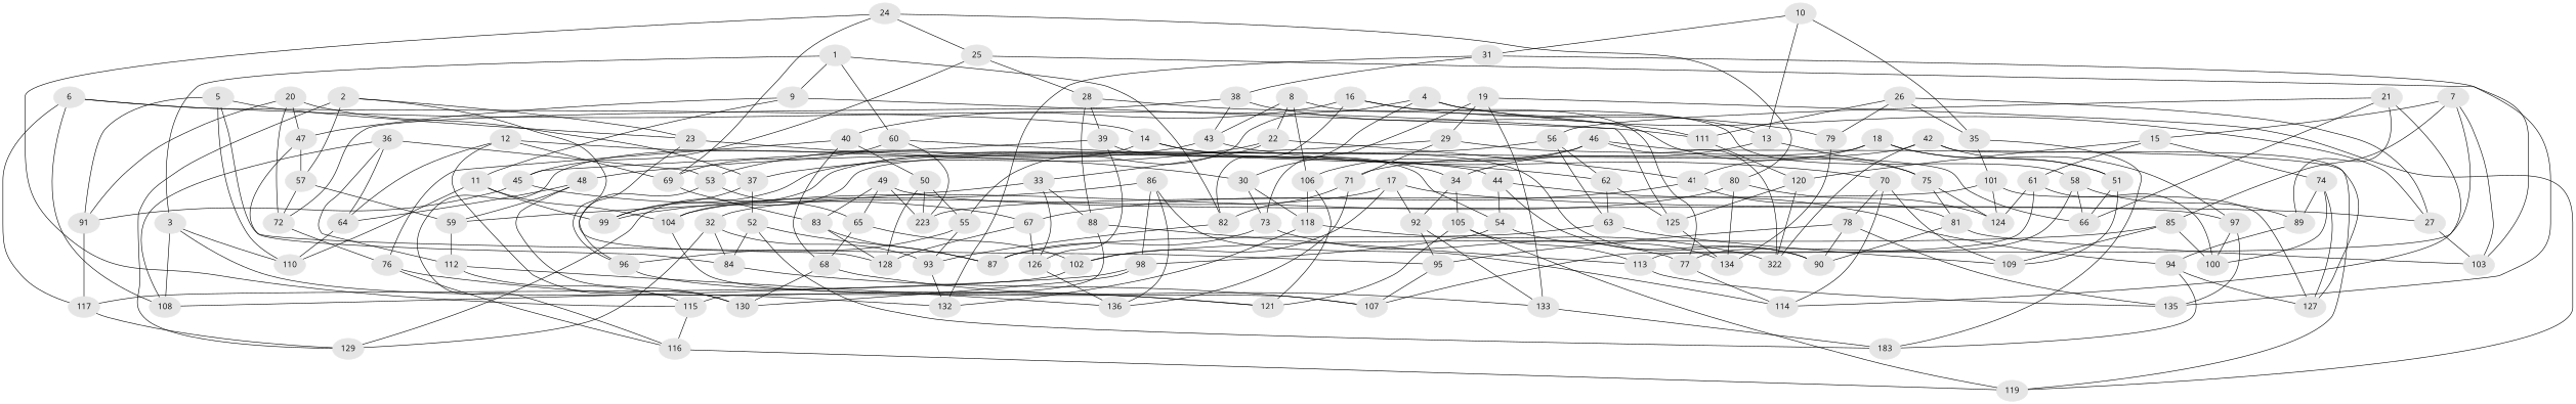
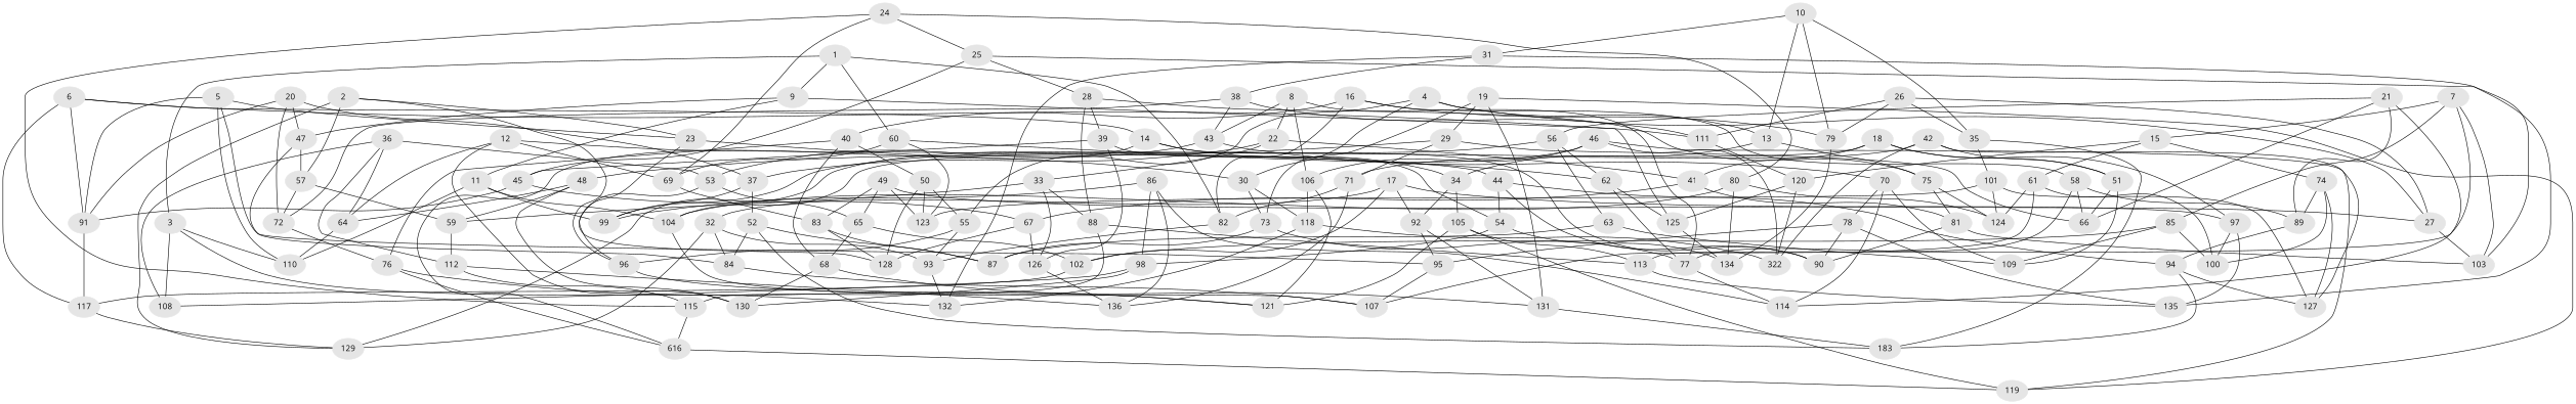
  graph {
    fontname="Open Sans"
    node [color=gray90 fontname="Open Sans" style=filled]
    edge [fontname="Open Sans"]
    1
    3
    9
    60
    82
    108
    110
    132
    11
    47
    125
    69
-   123 [label=223]
+   123
    62
    93
    2
    23
    57
    96
    129
    30
    128
    72
    59
    121
    4
    13
    27
    55
    34
    75
    103
    73
    118
    5
    91
    95
    117
    107
    6
    14
    111
    90
-   116
+   116 [label=616]
    120
    7
    15
    85
    113
    61
    74
    102
    109
    100
    135
    8
    22
    43
    77
    106
    41
    37
    33
    53
    70
    114
    99
    104
    84
    134
    10
    31
    35
    79
    38
    101
    n77 [label=183]
    12
    44
    64
    130
    54
    94
    83
    92
    105
    81
    124
    119
    89
    127
    n92 [label=322]
    16
    40
    58
    50
    68
    76
    66
    17
    32
-   131 [label=133]
+   131
    18
    51
    97
    67
    19
    29
    48
    71
    87
    20
    52
    21
    56
    63
    88
    126
    24
    25
    80
    115
    28
    45
    39
    26
    136
    112
    36
    65
    98
    42
    78
    46
    49
    86
    1 -- 3
    1 -- 9
    1 -- 60
    1 -- 82
    3 -- 108
    3 -- 110
    3 -- 132
    9 -- 11
    9 -- 47
    9 -- 125
    60 -- 69
    60 -- 123
    60 -- 62
    82 -- 93
    11 -- 110
    11 -- 99
    11 -- 104
    47 -- 57
    47 -- 84
    125 -- 134
    69 -- 83
    62 -- 125
-   62 -- 63
+   62 -- 77
    93 -- 132
    2 -- 23
    2 -- 57
    2 -- 96
    2 -- 129
    23 -- 30
    23 -- 128
    57 -- 72
    57 -- 59
    96 -- 121
    30 -- 73
    30 -- 118
    72 -- 76
    59 -- 112
    4 -- 30
    4 -- 13
    4 -- 27
    4 -- 55
    13 -- 34
    13 -- 75
    27 -- 103
    55 -- 93
    55 -- 96
    34 -- 92
    34 -- 105
    75 -- 81
    75 -- 124
    73 -- 77
    73 -- 87
    118 -- 132
    118 -- n92
    5 -- 110
    5 -- 23
    5 -- 91
    5 -- 95
    91 -- 117
    95 -- 107
    117 -- 129
-   6 -- 108
+   6 -- 91
    6 -- 117
    6 -- 14
    6 -- 111
    14 -- 34
    14 -- 90
    14 -- 116
    111 -- 120
    116 -- 119
    120 -- 125
    120 -- n92
    7 -- 103
    7 -- 15
    7 -- 85
    7 -- 113
    15 -- 120
    15 -- 61
    15 -- 74
    85 -- 102
    85 -- 109
    85 -- 100
    113 -- 135
    61 -- 107
    61 -- 100
    61 -- 124
    74 -- 100
    74 -- 89
    74 -- 127
    102 -- 117
    8 -- 22
    8 -- 43
    8 -- 77
    8 -- 106
    22 -- 41
    22 -- 37
    22 -- 33
    43 -- 53
    43 -- 70
    77 -- 114
    106 -- 121
    106 -- 118
    41 -- 81
    41 -- 67
    37 -- 99
    37 -- 52
    33 -- 59
    33 -- 88
    33 -- 126
    53 -- 96
    53 -- 65
    70 -- 109
    70 -- 114
    70 -- 78
    104 -- 107
    84 -- 107
    10 -- 13
    10 -- 31
    10 -- 35
+   10 -- 79
    31 -- 132
    31 -- 103
    31 -- 38
    35 -- 101
    35 -- n77
    79 -- 134
    38 -- 72
    38 -- 111
    38 -- 43
    101 -- 123
    101 -- 124
    101 -- 127
    12 -- 69
    12 -- 44
    12 -- 64
    12 -- 130
    44 -- 90
    44 -- 54
    44 -- 94
    64 -- 110
    54 -- 134
    54 -- 98
    94 -- n77
    94 -- 127
    83 -- 128
    83 -- 87
    92 -- 95
    92 -- 131
    105 -- 121
    105 -- 113
    105 -- 119
    81 -- 103
    81 -- 90
    89 -- 94
    16 -- 82
    16 -- 79
    16 -- 40
    16 -- 58
    40 -- 50
    40 -- 68
    40 -- 76
    58 -- 77
    58 -- 89
    58 -- 66
    50 -- 123
    50 -- 128
    50 -- 55
    68 -- 130
    68 -- 131
    76 -- 121
    76 -- 116
    17 -- 27
    17 -- 102
    17 -- 92
    17 -- 32
    32 -- 93
    32 -- 129
    32 -- 84
    131 -- n77
    18 -- 41
    18 -- 104
    18 -- 51
    18 -- 97
    51 -- 109
    51 -- 66
    97 -- 100
    97 -- 135
    67 -- 128
    67 -- 126
    19 -- 73
    19 -- 119
    19 -- 131
    19 -- 29
    29 -- 66
    29 -- 48
    29 -- 71
    48 -- 59
    48 -- 64
    48 -- 130
    71 -- 82
    71 -- 136
    20 -- 47
    20 -- 72
    20 -- 91
    20 -- 37
    52 -- 84
    52 -- n77
    52 -- 87
    21 -- 114
    21 -- 89
    21 -- 66
    21 -- 56
    56 -- 62
    56 -- 99
    56 -- 63
    63 -- 109
    63 -- 87
    88 -- 113
    88 -- 115
    126 -- 136
    24 -- 69
    24 -- 25
    24 -- 80
    24 -- 115
    25 -- 135
    25 -- 28
    25 -- 45
    80 -- 104
    80 -- 134
    80 -- 124
    115 -- 116
    28 -- 75
    28 -- 88
    28 -- 39
    45 -- 91
    45 -- 67
    39 -- 54
    39 -- 126
    39 -- 45
    26 -- 27
    26 -- 111
    26 -- 35
    26 -- 79
    112 -- 115
    112 -- 136
    36 -- 108
    36 -- 53
    36 -- 64
    36 -- 112
    65 -- 102
    65 -- 68
    98 -- 108
    98 -- 130
    42 -- 127
    42 -- n92
    42 -- 51
    42 -- 71
    78 -- 95
    78 -- 90
    78 -- 135
    46 -- 129
    46 -- 106
    46 -- 119
    46 -- n92
    49 -- 123
    49 -- 83
    49 -- 97
    49 -- 65
    86 -- 114
    86 -- 99
    86 -- 136
    86 -- 98
  }
